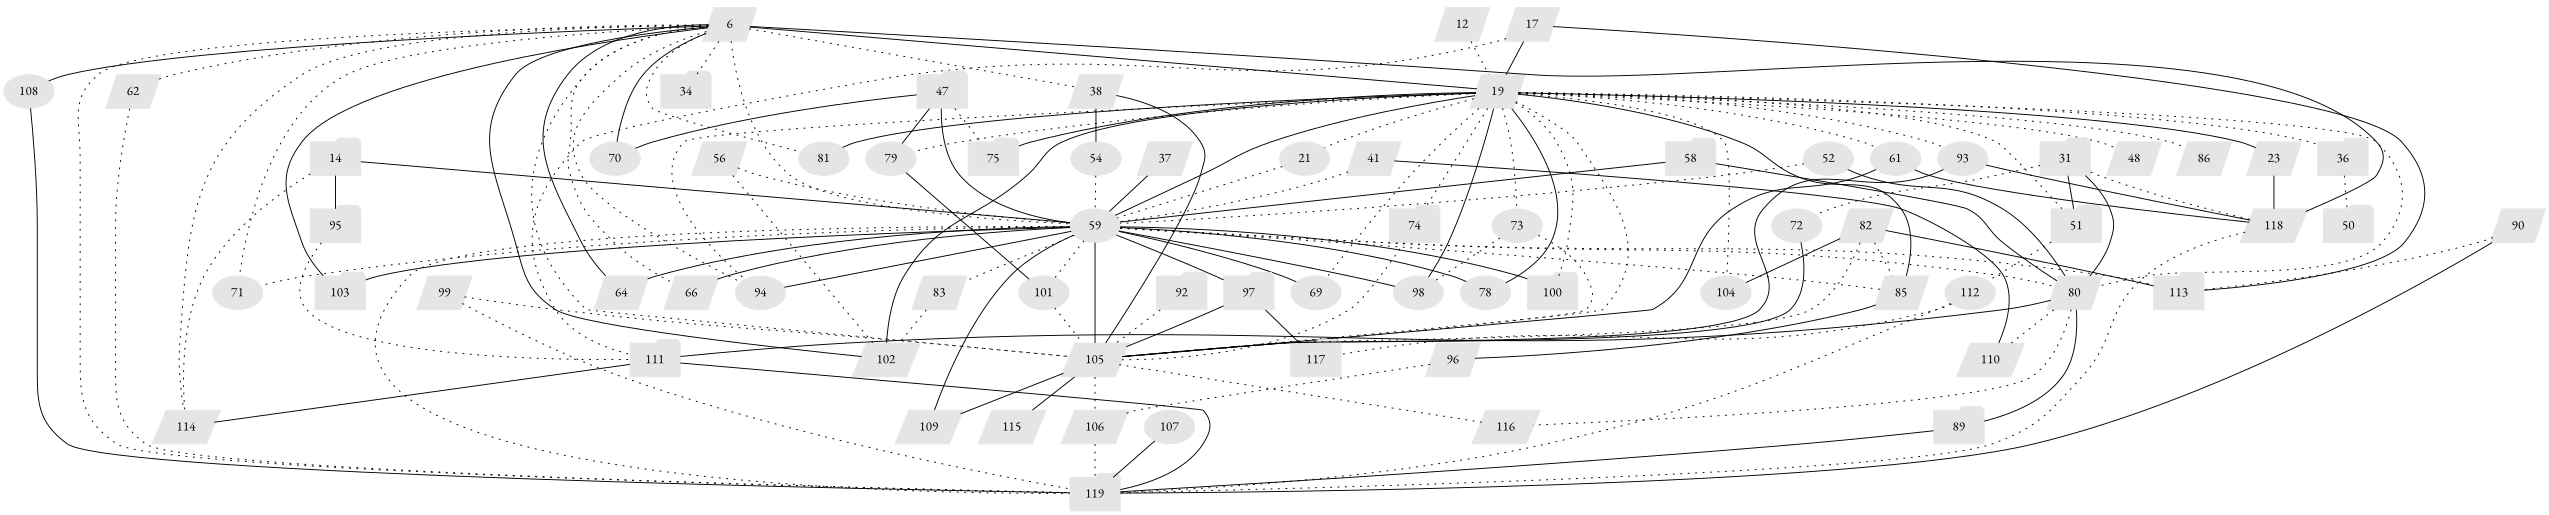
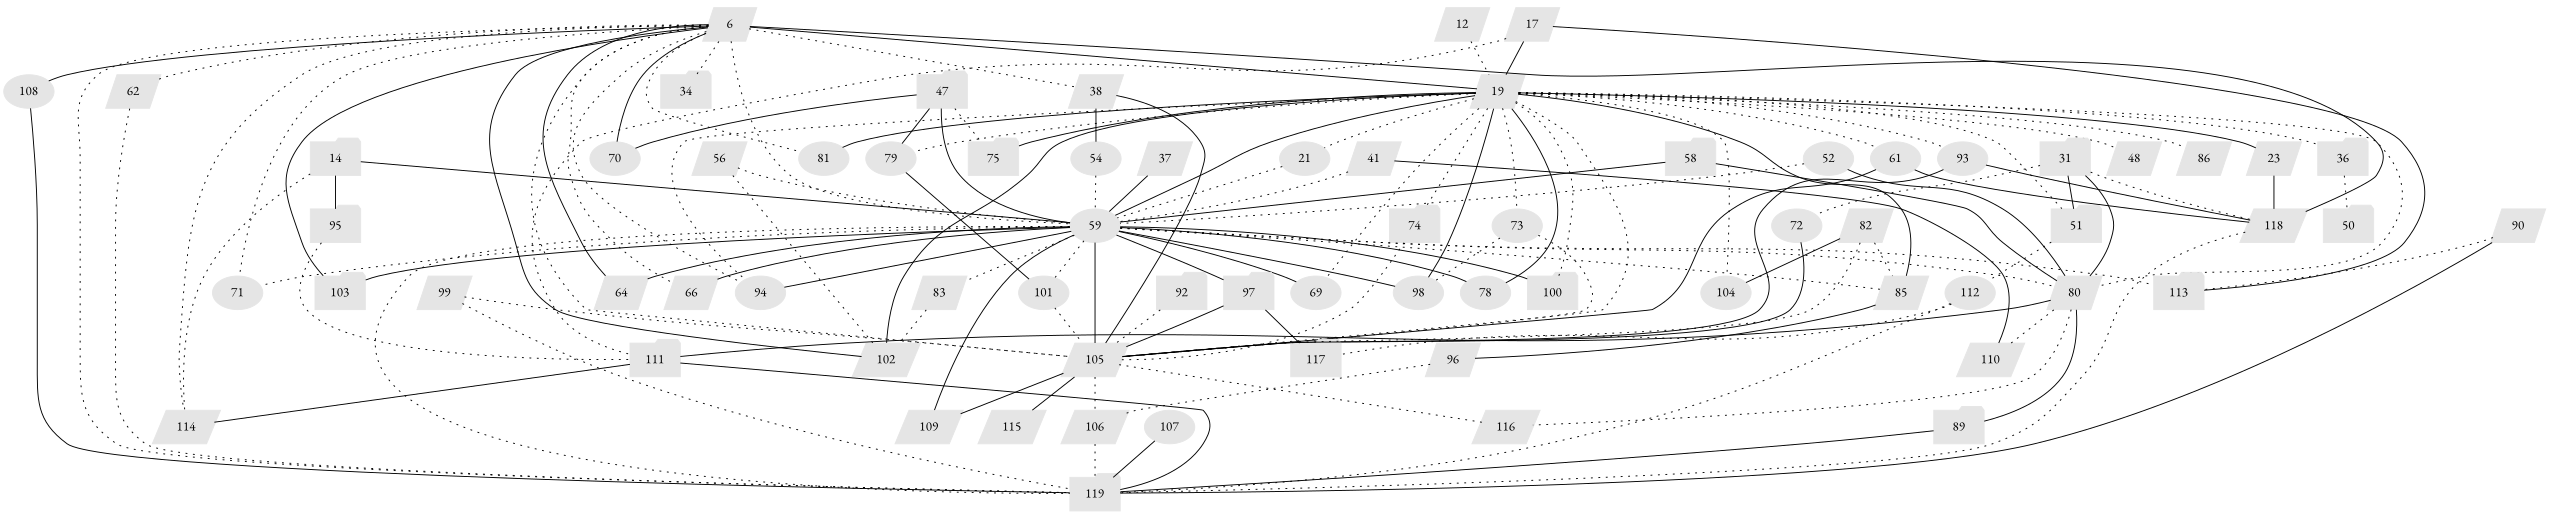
  graph {
    fontname="EB Garamond"
    node [color=gray90 fontname="EB Garamond" shape=parallelogram style=filled]
    edge [fontname="EB Garamond" style=dotted]
    6 [super="+5"]
    19 [super="+13+4"]
    34 [shape=folder]
    38
    59 [shape=ellipse super="+28+10"]
    62
    64
    66
    70 [shape=ellipse]
    71 [shape=ellipse]
    81 [shape=ellipse super="+29"]
    94 [shape=ellipse super="+77"]
    102 [super="+15+30+20"]
    103 [shape=folder]
    105 [super="+27+9"]
    108 [shape=ellipse]
    114 [super="+76"]
    118 [super="+32+84"]
    119 [shape=folder super="+35+91"]
    21 [shape=ellipse]
    23
    36 [shape=folder]
    48
    51 [shape=folder super="+45"]
    61 [shape=ellipse super="+43"]
    69 [shape=ellipse]
    73 [shape=ellipse]
    74 [shape=folder]
    75 [shape=folder]
    78 [shape=ellipse super="+63"]
    79 [shape=ellipse]
    80 [super="+57+33"]
    85 [super="+67+65+25"]
    86
    93 [shape=ellipse super="+46"]
    98 [shape=ellipse super="+87"]
    100 [shape=folder]
    104 [shape=ellipse]
    54 [shape=ellipse]
    113 [shape=folder super="+60"]
    83
    97 [shape=folder]
    101 [shape=ellipse super="+49"]
    109
    116
    106 [super="+18"]
    115
    12
    14 [shape=folder]
    95 [shape=folder]
    111 [shape=folder super="+44"]
    17
    50 [shape=folder]
    112 [shape=ellipse]
    110
    89 [shape=folder]
    96
    31 [shape=folder]
    72 [shape=ellipse]
    37
    41
    47 [shape=folder]
    117 [shape=folder]
    52 [shape=ellipse]
    56
    58 [shape=folder]
    82 [super="+40"]
    90
    92 [shape=folder]
    99
    107 [shape=ellipse]
    6 -- 19 [style=solid weight=4]
    6 -- 34 [weight=2]
    6 -- 38
    6 -- 59 [weight=9]
    6 -- 62 [weight=2]
    6 -- 64 [style=solid]
    6 -- 66
    6 -- 70 [style=solid]
    6 -- 71
    6 -- 81
    6 -- 94
    6 -- 102 [style=solid]
    6 -- 103 [style=solid]
    6 -- 105 [weight=5]
    6 -- 108 [style=solid]
    6 -- 114
    6 -- 118 [style=solid weight=6]
    6 -- 119
    19 -- 59 [style=solid weight=9]
    19 -- 81 [style=solid weight=2]
    19 -- 94
    19 -- 102 [style=solid weight=4]
    19 -- 105 [weight=5]
    19 -- 21
    19 -- 23 [style=solid]
    19 -- 36 [weight=2]
    19 -- 48
    19 -- 51 [weight=2]
    19 -- 61
    19 -- 69
    19 -- 73
    19 -- 74
    19 -- 75 [style=solid]
    19 -- 78 [style=solid]
    19 -- 79
    19 -- 80 [weight=4]
    19 -- 85 [style=solid weight=3]
    19 -- 86
    19 -- 93
    19 -- 98 [style=solid]
    19 -- 100
    19 -- 104
    38 -- 105 [style=solid]
    38 -- 54 [style=solid]
    59 -- 64 [style=solid]
    59 -- 66 [style=solid]
    59 -- 71
    59 -- 94 [style=solid]
    59 -- 103 [style=solid]
    59 -- 105 [style=solid weight=10]
    59 -- 119 [weight=3]
    59 -- 69 [style=solid]
    59 -- 78 [style=solid weight=2]
    59 -- 80
    59 -- 85 [weight=2]
    59 -- 98 [style=solid]
    59 -- 100 [style=solid]
    59 -- 113 [weight=4]
    59 -- 83
    59 -- 97 [style=solid]
    59 -- 101
    59 -- 109 [style=solid]
    62 -- 119
    105 -- 109 [style=solid]
    105 -- 116
    105 -- 106 [weight=2]
    105 -- 115 [style=solid weight=2]
    108 -- 119 [style=solid]
    118 -- 119 [weight=2]
    21 -- 59
    23 -- 118 [style=solid]
    36 -- 50
    51 -- 112
    61 -- 105 [style=solid]
    61 -- 118 [style=solid]
    73 -- 105
    73 -- 98
    74 -- 105
    79 -- 101 [style=solid]
    80 -- 116
    80 -- 111 [style=solid]
    80 -- 110
    80 -- 89 [style=solid]
    85 -- 96 [style=solid]
    93 -- 105 [style=solid]
    93 -- 118 [style=solid]
    54 -- 59
    83 -- 102
    97 -- 105 [style=solid]
    97 -- 117 [style=solid]
    101 -- 105
    106 -- 119 [weight=2]
    12 -- 19
    14 -- 59 [style=solid weight=2]
    14 -- 114
    14 -- 95 [style=solid]
    95 -- 111
    111 -- 114 [style=solid]
    111 -- 119 [style=solid weight=2]
    17 -- 19 [style=solid]
    17 -- 113 [style=solid]
    17 -- 111
    112 -- 119
    112 -- 117
    89 -- 119 [style=solid]
    96 -- 106
    31 -- 118
    31 -- 51 [style=solid]
    31 -- 80 [style=solid]
    31 -- 72
    72 -- 105 [style=solid]
    37 -- 59 [style=solid weight=2]
    41 -- 59 [weight=2]
    41 -- 110 [style=solid]
    47 -- 59 [style=solid weight=2]
    47 -- 70 [style=solid]
    47 -- 75
    47 -- 79 [style=solid]
    52 -- 59
    52 -- 80 [style=solid]
    56 -- 59
    56 -- 102
    58 -- 59 [style=solid]
    58 -- 80 [style=solid]
    82 -- 105
    82 -- 85
    82 -- 104 [style=solid]
-   82 -- 113 [style=solid]
    90 -- 119 [style=solid]
    90 -- 113
    92 -- 105 [weight=2]
    99 -- 105
    99 -- 119
    107 -- 119 [style=solid]
  }
